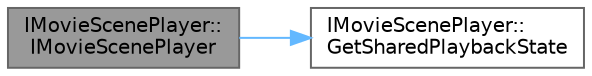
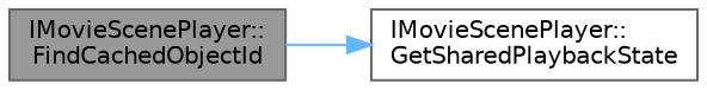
  digraph {
    rankdir=LR
    node [fontname=Helvetica fontsize=10 shape=box style=filled]
-   n1 [color=gray40 fillcolor=grey60 fontcolor=black height=0.2 label="IMovieScenePlayer::\lIMovieScenePlayer" width=0.4]
+   n1 [color=gray40 fillcolor=grey60 fontcolor=black height=0.2 label="IMovieScenePlayer::\lFindCachedObjectId" width=0.4]
    n2 [color=grey40 fillcolor=white height=0.2 label="IMovieScenePlayer::\lGetSharedPlaybackState" width=0.4]
    n1 -> n2 [color=steelblue1 fontname=Helvetica fontsize=10 labelfontname=Helvetica labelfontsize=10 style=solid]
  }
